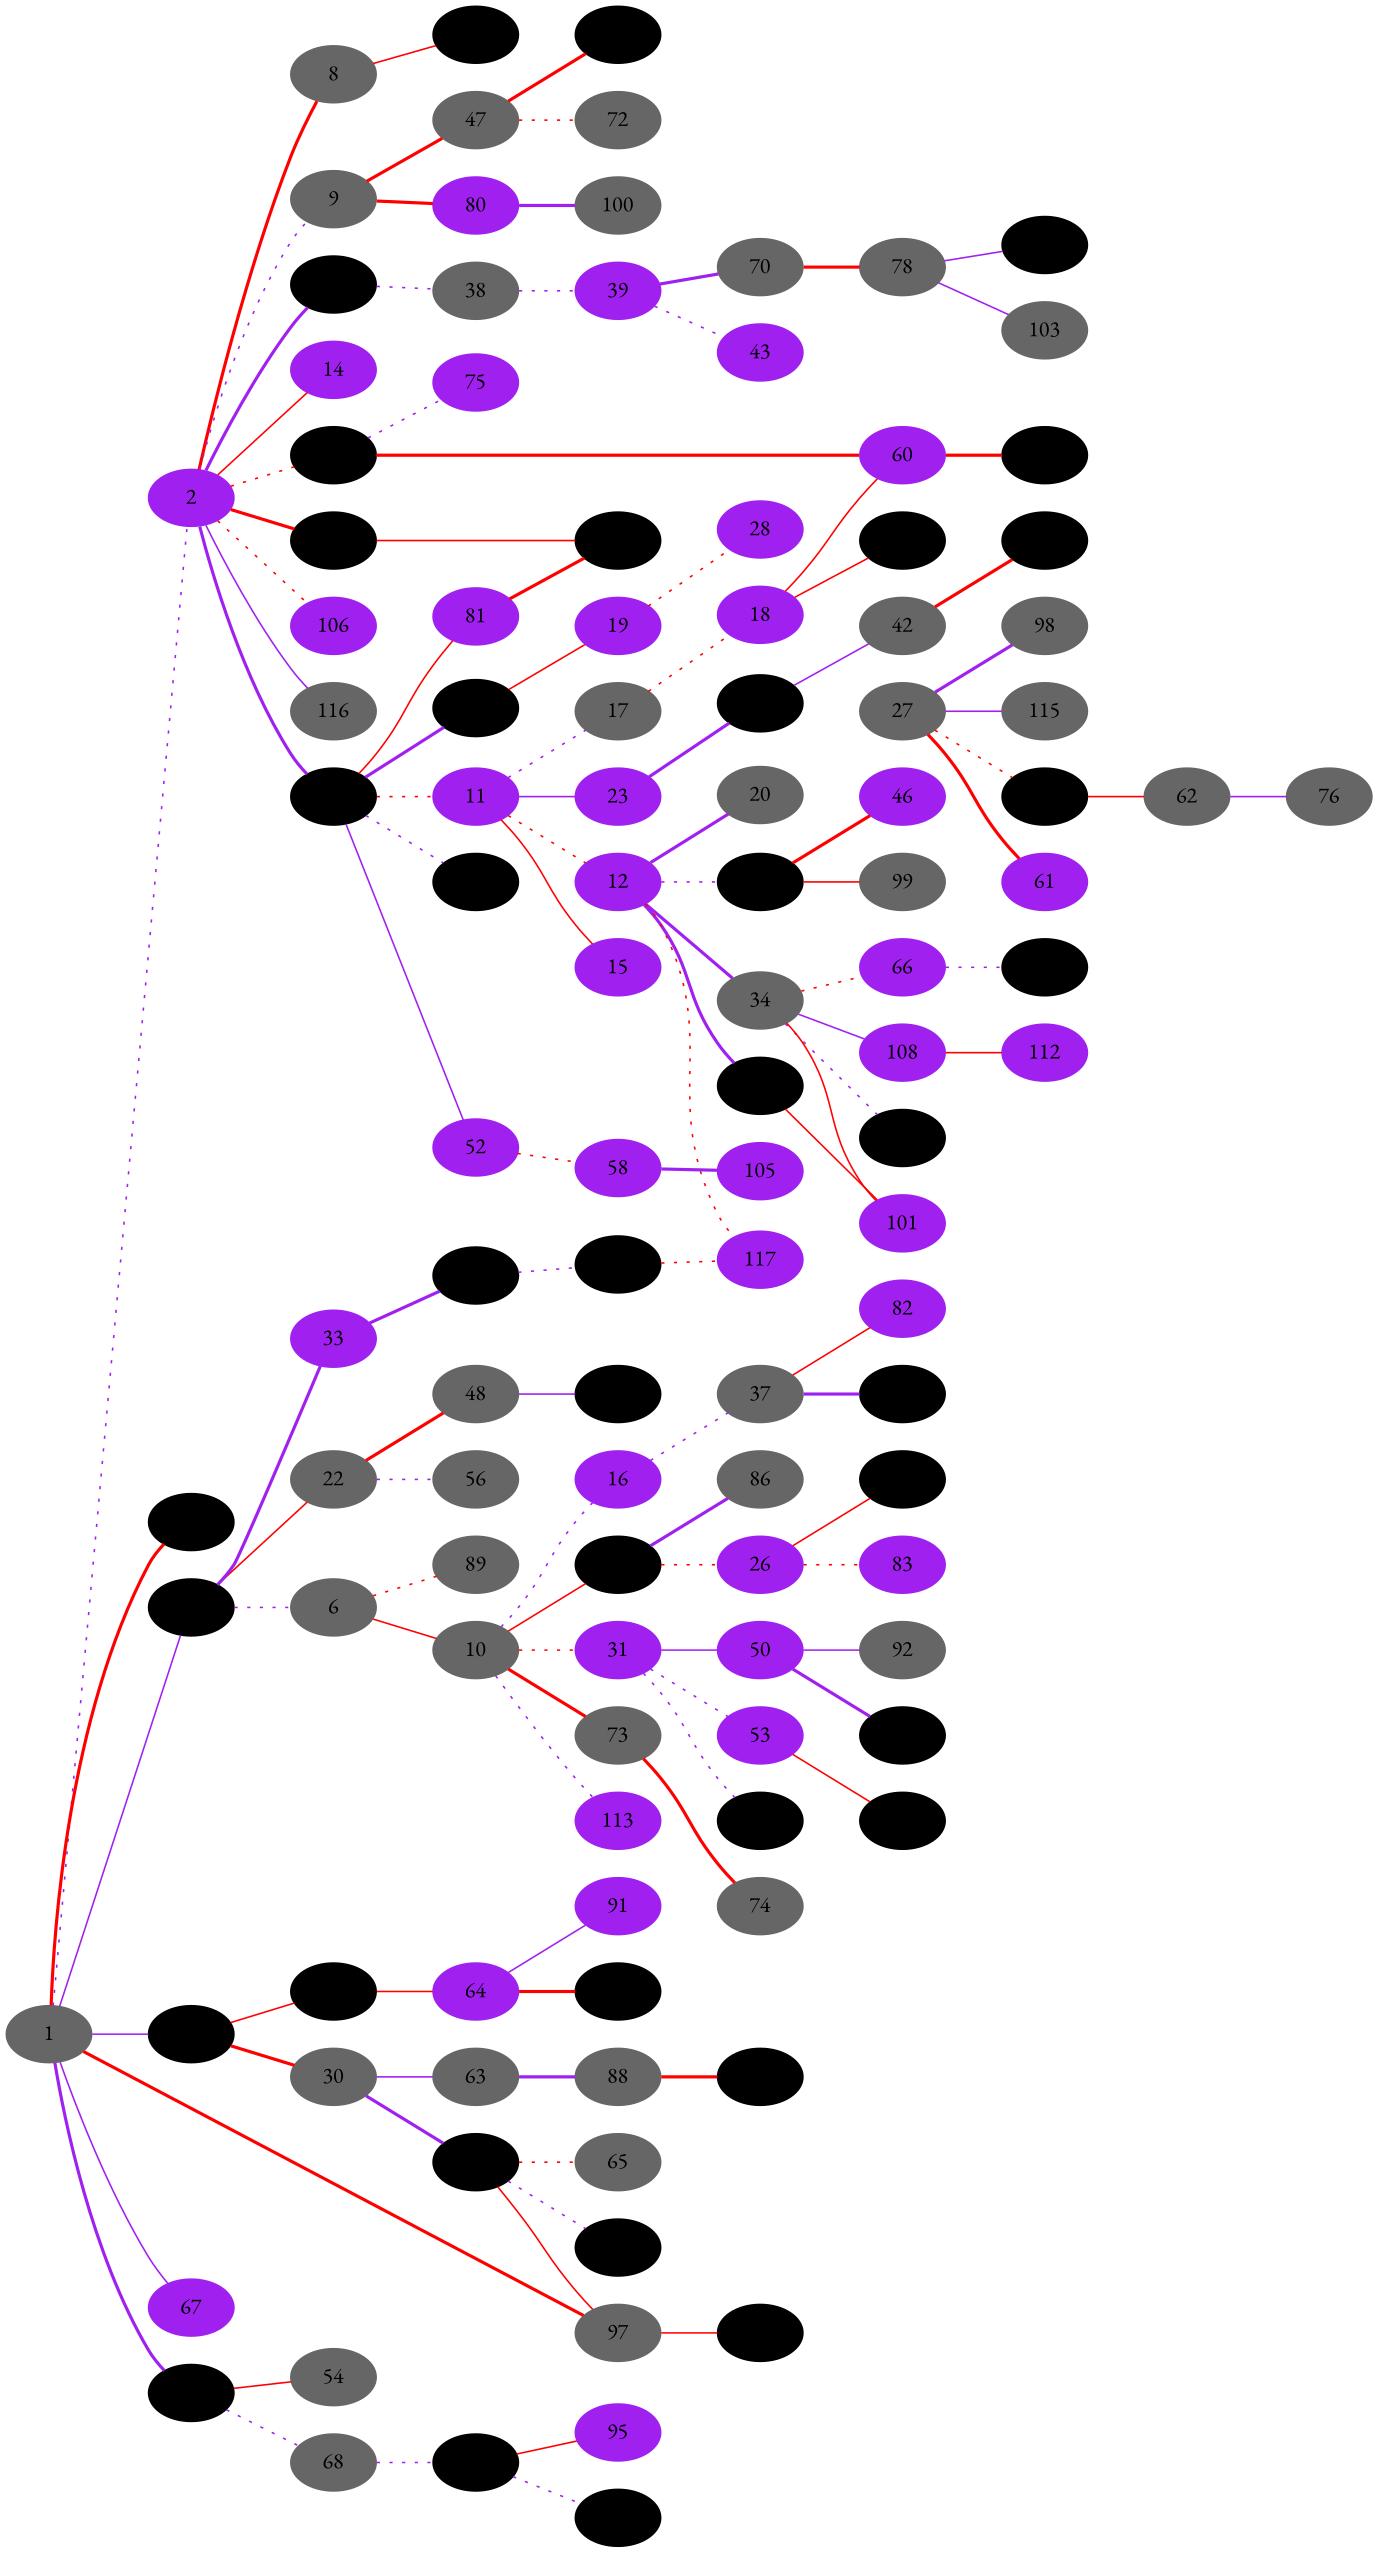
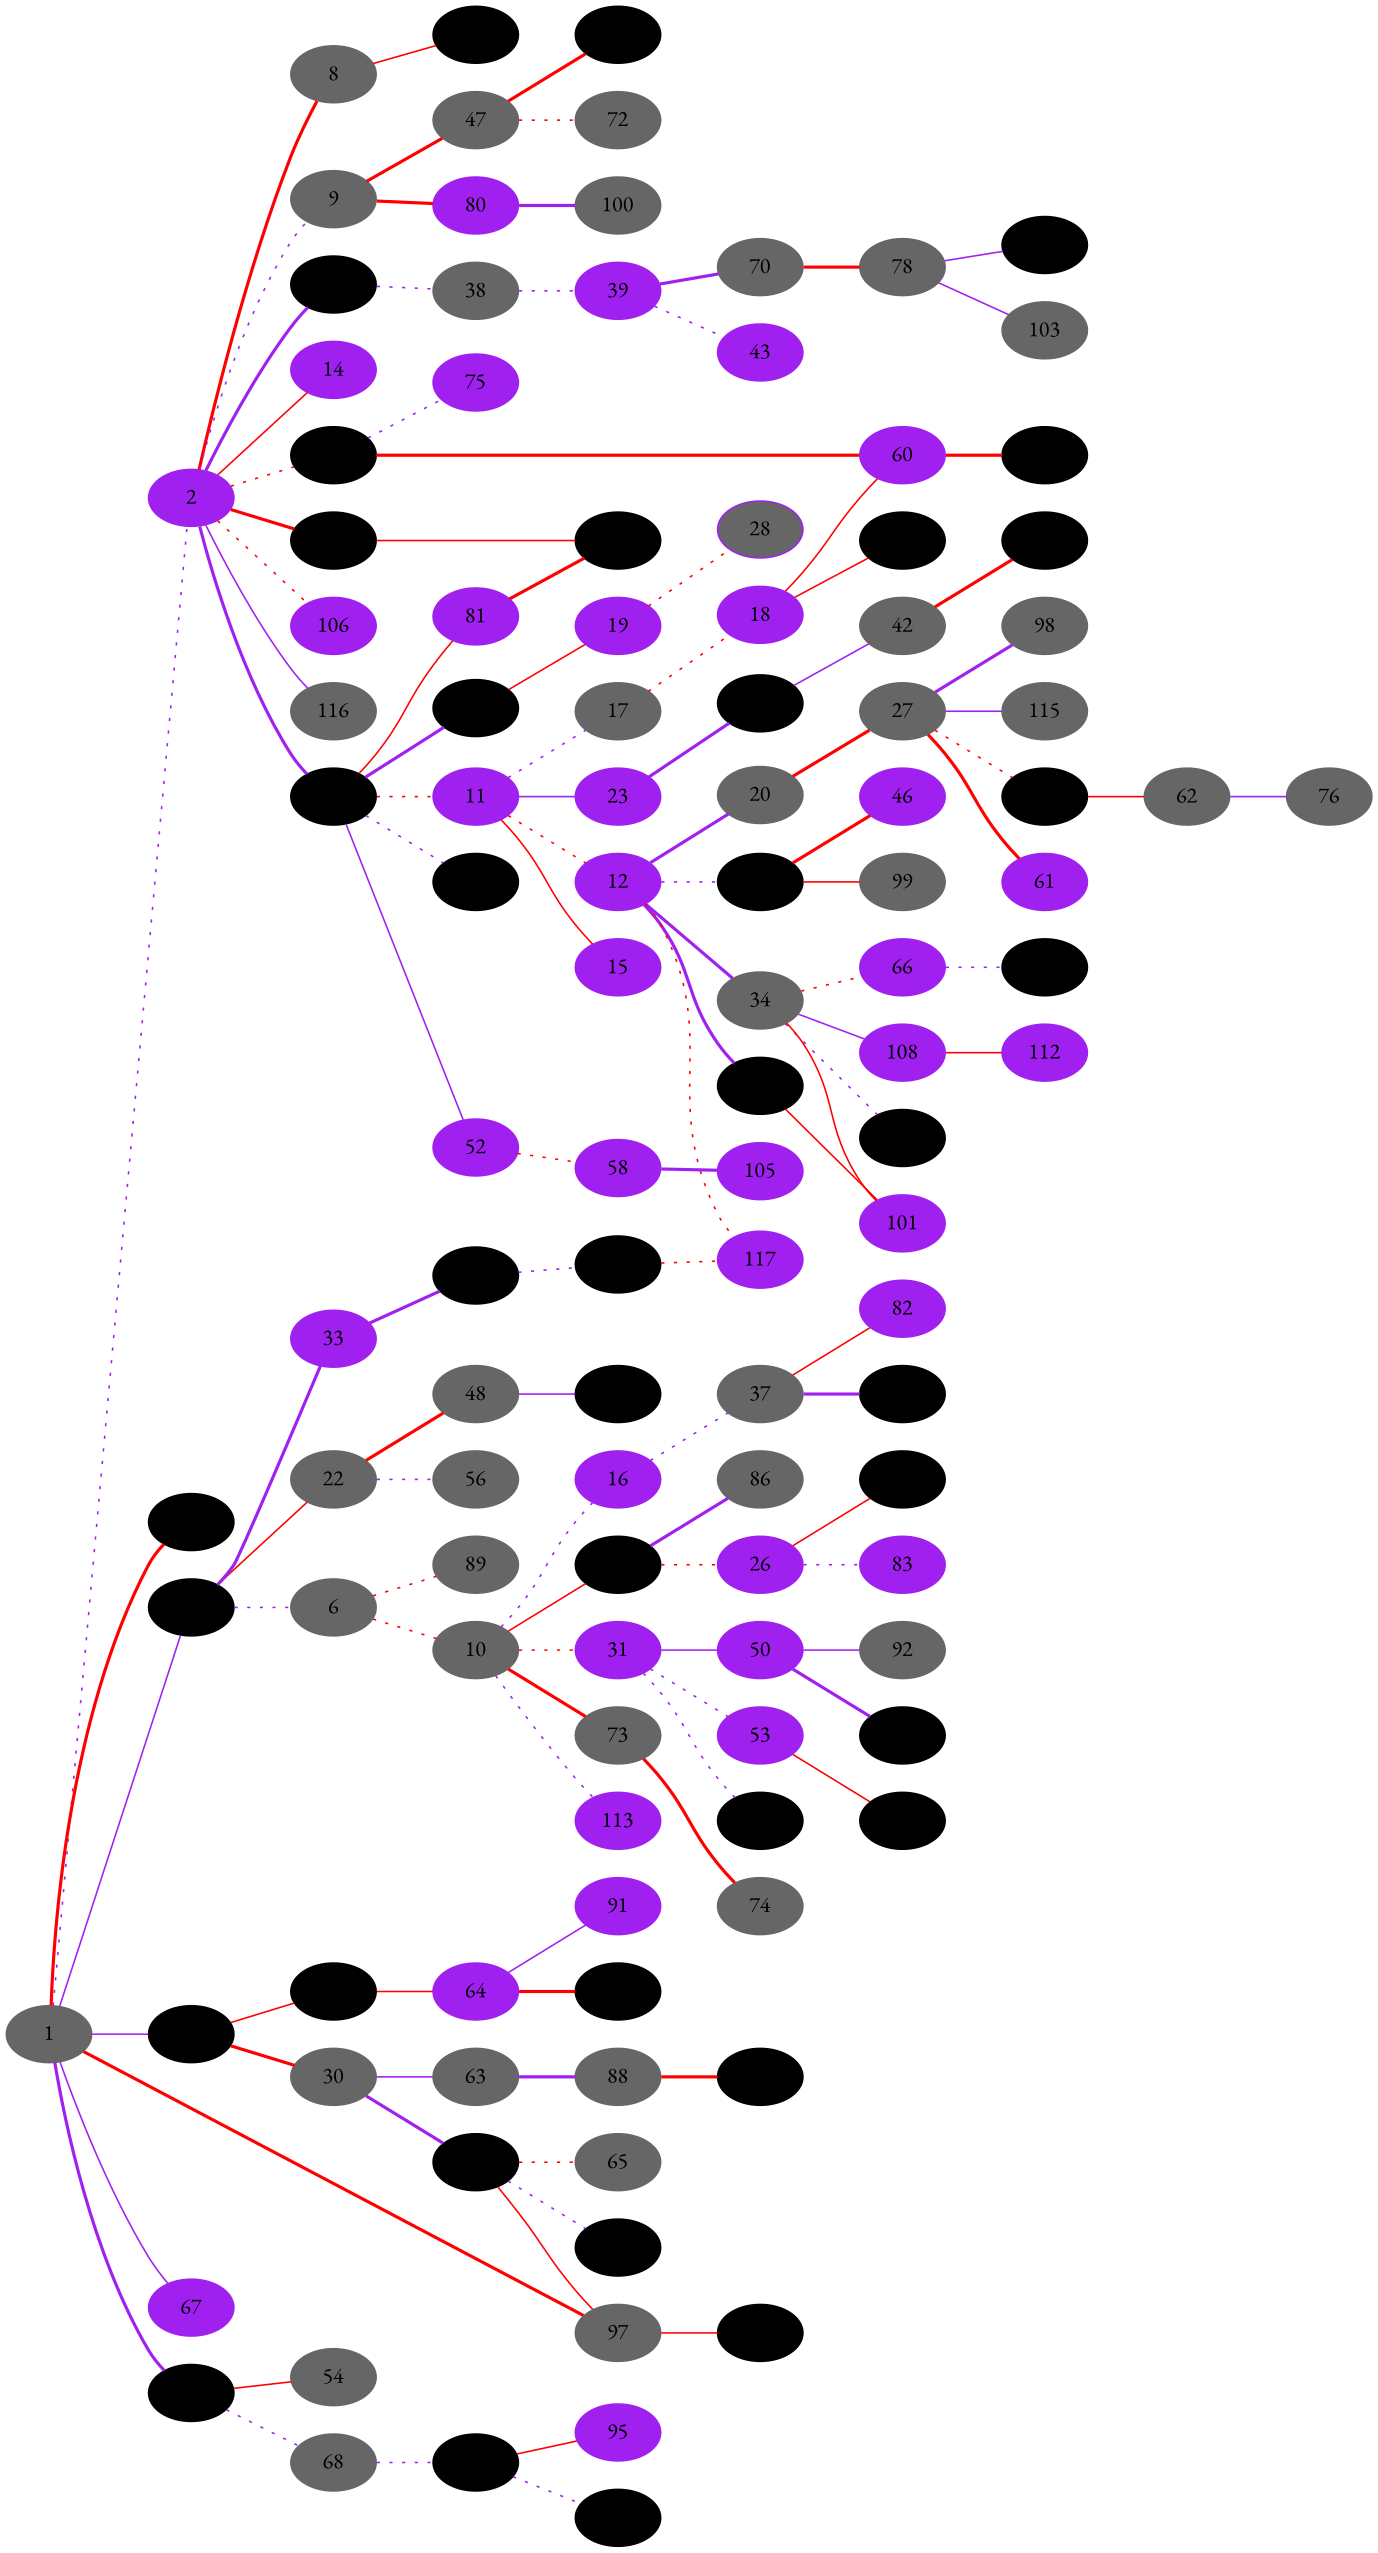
  graph {
    fontname="EB Garamond"
    rankdir=LR
    node [color=black fontname="EB Garamond" style=filled]
    edge [color=red fontname="EB Garamond" style=solid]
    1 [color=gray40]
    2 [color=purple]
    3
    5
    29
    41
    67 [color=purple]
    97 [color=gray40]
    4
    8 [color=gray40]
    9 [color=gray40]
    13
    14 [color=purple]
    21
    79
    106 [color=purple]
    116 [color=gray40]
    6 [color=gray40]
    22 [color=gray40]
    33 [color=purple]
    30 [color=gray40]
    51
    54 [color=gray40]
    68 [color=gray40]
    110
    7
    11 [color=purple]
    52 [color=purple]
    59
    81 [color=purple]
    45
    47 [color=gray40]
    80 [color=purple]
    60 [color=purple]
    75 [color=purple]
    38 [color=gray40]
    94
    19 [color=purple]
    12 [color=purple]
    15 [color=purple]
    17 [color=gray40]
    23 [color=purple]
    58 [color=purple]
    10 [color=gray40]
    89 [color=gray40]
    48 [color=gray40]
    56 [color=gray40]
    36
    16 [color=purple]
    24
    31 [color=purple]
    73 [color=gray40]
    113 [color=purple]
-   28 [color=purple]
+   28 [color=purple fillcolor=gray40]
    72 [color=gray40]
    102
    100 [color=gray40]
    37 [color=gray40]
    26 [color=purple]
    86 [color=gray40]
    50 [color=purple]
    53 [color=purple]
    55
    74 [color=gray40]
    20 [color=gray40]
    25
    34 [color=gray40]
    77
    117 [color=purple]
    18 [color=purple]
    35
    27 [color=gray40]
    46 [color=purple]
    99 [color=gray40]
    40
    66 [color=purple]
    101 [color=purple]
    108 [color=purple]
    114
    82 [color=purple]
    96
    44
    32
    61 [color=purple]
    98 [color=gray40]
    115 [color=gray40]
    39 [color=purple]
    107
    42 [color=gray40]
    49
    83 [color=purple]
    62 [color=gray40]
    57
    63 [color=gray40]
    64 [color=purple]
    65 [color=gray40]
    104
    88 [color=gray40]
    92 [color=gray40]
    118
    90
    76 [color=gray40]
    84
    71
    112 [color=purple]
    111
    43 [color=purple]
    70 [color=gray40]
    78 [color=gray40]
    85
    69
    91 [color=purple]
    105 [color=purple]
    109
    87
    95 [color=purple]
    93
    103 [color=gray40]
    1 -- 2 [color=purple style=dotted]
    1 -- 3 [style=bold]
    1 -- 5 [color=purple]
    1 -- 29 [color=purple]
    1 -- 41 [color=purple style=bold]
    1 -- 67 [color=purple]
    1 -- 97 [style=bold]
    2 -- 4 [color=purple style=bold]
    2 -- 8 [style=bold]
    2 -- 9 [color=purple style=dotted]
    2 -- 13 [style=dotted]
    2 -- 14
    2 -- 21 [color=purple style=bold]
    2 -- 79 [style=bold]
    2 -- 106 [style=dotted]
    2 -- 116 [color=purple]
    5 -- 6 [color=purple style=dotted]
    5 -- 22
    5 -- 33 [color=purple style=bold]
    29 -- 30 [style=bold]
    29 -- 51
    41 -- 54
    41 -- 68 [color=purple style=dotted]
    97 -- 110
    4 -- 7 [color=purple style=bold]
    4 -- 11 [style=dotted]
    4 -- 52 [color=purple]
    4 -- 59 [color=purple style=dotted]
    4 -- 81
    8 -- 45
    9 -- 47 [style=bold]
    9 -- 80 [style=bold]
    13 -- 60 [style=bold]
    13 -- 75 [color=purple style=dotted]
    21 -- 38 [color=purple style=dotted]
    79 -- 94
-   6 -- 10
+   6 -- 10 [style=dotted]
    6 -- 89 [style=dotted]
    22 -- 48 [style=bold]
    22 -- 56 [color=purple style=dotted]
    33 -- 36 [color=purple style=bold]
    30 -- 57 [color=purple style=bold]
    30 -- 63 [color=purple]
    51 -- 64
    68 -- 85 [color=purple style=dotted]
    7 -- 19
    11 -- 12 [style=dotted]
    11 -- 15
    11 -- 17 [color=purple style=dotted]
    11 -- 23 [color=purple]
    52 -- 58 [style=dotted]
    81 -- 94 [style=bold]
    47 -- 72 [style=dotted]
    47 -- 102 [style=bold]
    80 -- 100 [color=purple style=bold]
    60 -- 114 [style=bold]
    38 -- 39 [color=purple style=dotted]
    19 -- 28 [style=dotted]
    12 -- 20 [color=purple style=bold]
    12 -- 25 [color=purple style=dotted]
    12 -- 34 [color=purple style=bold]
    12 -- 77 [color=purple style=bold]
    12 -- 117 [style=dotted]
    17 -- 18 [style=dotted]
    23 -- 35 [color=purple style=bold]
    58 -- 105 [color=purple style=bold]
    10 -- 16 [color=purple style=dotted]
    10 -- 24
    10 -- 31 [style=dotted]
    10 -- 73 [style=bold]
    10 -- 113 [color=purple style=dotted]
    48 -- 107 [color=purple]
    36 -- 84 [color=purple style=dotted]
    16 -- 37 [color=purple style=dotted]
    24 -- 26 [style=dotted]
    24 -- 86 [color=purple style=bold]
    31 -- 50 [color=purple]
    31 -- 53 [color=purple style=dotted]
    31 -- 55 [color=purple style=dotted]
    73 -- 74 [style=bold]
    37 -- 82
    37 -- 96 [color=purple style=bold]
    26 -- 49
-   26 -- 83 [style=dotted]
+   26 -- 83 [color=purple style=dotted]
    50 -- 92 [color=purple]
    50 -- 118 [color=purple style=bold]
    53 -- 90
+   20 -- 27 [style=bold]
    25 -- 46 [style=bold]
    25 -- 99
    34 -- 40 [color=purple style=dotted]
    34 -- 66 [style=dotted]
    34 -- 101
    34 -- 108 [color=purple]
    77 -- 101
    18 -- 60
    18 -- 44
    35 -- 42 [color=purple]
    27 -- 32 [style=dotted]
    27 -- 61 [style=bold]
    27 -- 98 [color=purple style=bold]
    27 -- 115 [color=purple]
    66 -- 71 [color=purple style=dotted]
    108 -- 112
    32 -- 62
    39 -- 43 [color=purple style=dotted]
    39 -- 70 [color=purple style=bold]
    42 -- 111 [style=bold]
    62 -- 76 [color=purple]
    57 -- 97
    57 -- 65 [style=dotted]
    57 -- 104 [color=purple style=dotted]
    63 -- 88 [color=purple style=bold]
    64 -- 69 [style=bold]
    64 -- 91 [color=purple]
    88 -- 109 [style=bold]
    84 -- 117 [style=dotted]
    70 -- 78 [style=bold]
    78 -- 93 [color=purple]
    78 -- 103 [color=purple]
    85 -- 87 [color=purple style=dotted]
    85 -- 95
  }
